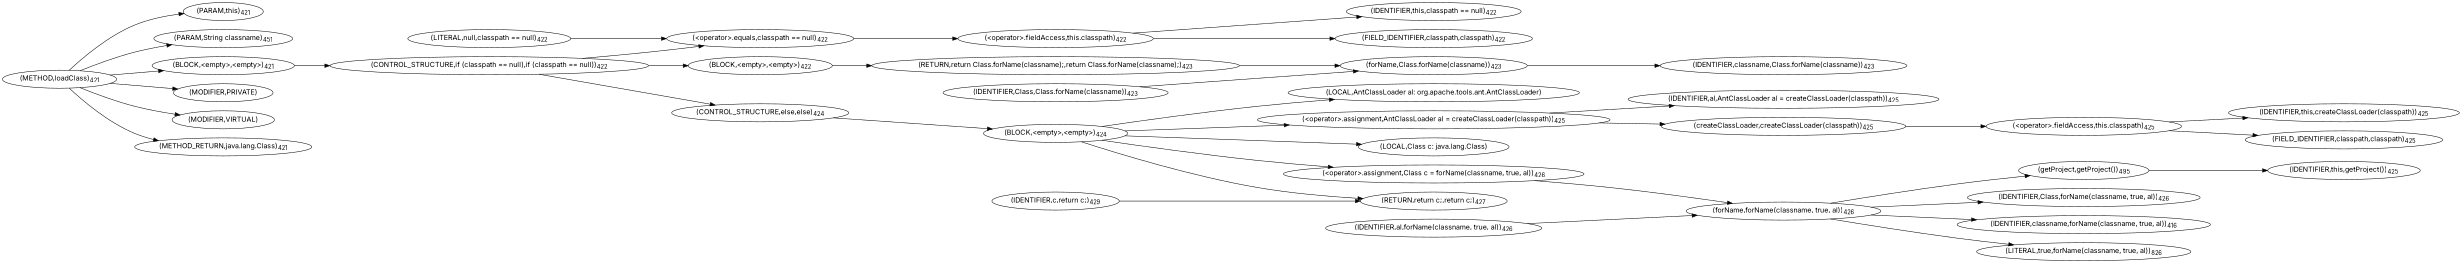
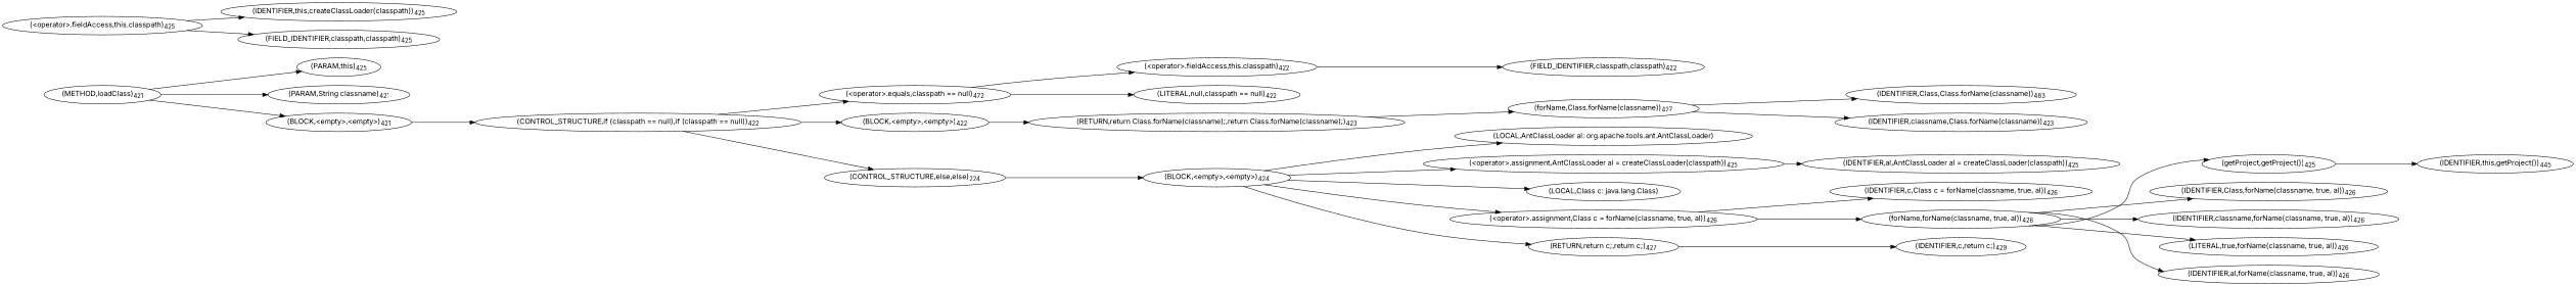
  digraph {
    fontname=Inter
    rankdir=LR
    node [fontname=Inter]
    edge [fontname=Inter]
    n1 [label=<(METHOD,loadClass)<SUB>421</SUB>>]
-   n2 [label=<(PARAM,this)<SUB>421</SUB>>]
-   n3 [label=<(PARAM,String classname)<SUB>451</SUB>>]
+   n2 [label=<(PARAM,this)<SUB>425</SUB>>]
+   n3 [label=<(PARAM,String classname)<SUB>421</SUB>>]
    n4 [label=<(BLOCK,&lt;empty&gt;,&lt;empty&gt;)<SUB>421</SUB>>]
-   n5 [label=<(MODIFIER,PRIVATE)>]
-   n6 [label=<(MODIFIER,VIRTUAL)>]
-   n7 [label=<(METHOD_RETURN,java.lang.Class)<SUB>421</SUB>>]
    n8 [label=<(CONTROL_STRUCTURE,if (classpath == null),if (classpath == null))<SUB>422</SUB>>]
-   n9 [label=<(&lt;operator&gt;.equals,classpath == null)<SUB>422</SUB>>]
+   n9 [label=<(&lt;operator&gt;.equals,classpath == null)<SUB>472</SUB>>]
    n10 [label=<(BLOCK,&lt;empty&gt;,&lt;empty&gt;)<SUB>422</SUB>>]
-   n11 [label=<(CONTROL_STRUCTURE,else,else)<SUB>424</SUB>>]
+   n11 [label=<(CONTROL_STRUCTURE,else,else)<SUB>224</SUB>>]
    n12 [label=<(&lt;operator&gt;.fieldAccess,this.classpath)<SUB>422</SUB>>]
    n13 [label=<(LITERAL,null,classpath == null)<SUB>422</SUB>>]
    n14 [label=<(RETURN,return Class.forName(classname);,return Class.forName(classname);)<SUB>423</SUB>>]
    n15 [label=<(BLOCK,&lt;empty&gt;,&lt;empty&gt;)<SUB>424</SUB>>]
-   n16 [label=<(IDENTIFIER,this,classpath == null)<SUB>422</SUB>>]
    n17 [label=<(FIELD_IDENTIFIER,classpath,classpath)<SUB>422</SUB>>]
-   n18 [label=<(forName,Class.forName(classname))<SUB>423</SUB>>]
-   n19 [label=<(IDENTIFIER,Class,Class.forName(classname))<SUB>423</SUB>>]
+   n18 [label=<(forName,Class.forName(classname))<SUB>427</SUB>>]
+   n19 [label=<(IDENTIFIER,Class,Class.forName(classname))<SUB>483</SUB>>]
    n20 [label=<(IDENTIFIER,classname,Class.forName(classname))<SUB>423</SUB>>]
    n21 [label=<(LOCAL,AntClassLoader al: org.apache.tools.ant.AntClassLoader)>]
    n22 [label=<(&lt;operator&gt;.assignment,AntClassLoader al = createClassLoader(classpath))<SUB>425</SUB>>]
    n23 [label=<(LOCAL,Class c: java.lang.Class)>]
    n24 [label=<(&lt;operator&gt;.assignment,Class c = forName(classname, true, al))<SUB>426</SUB>>]
    n25 [label=<(RETURN,return c;,return c;)<SUB>427</SUB>>]
    n26 [label=<(IDENTIFIER,al,AntClassLoader al = createClassLoader(classpath))<SUB>425</SUB>>]
-   n27 [label=<(createClassLoader,createClassLoader(classpath))<SUB>425</SUB>>]
+   n28 [label=<(IDENTIFIER,c,Class c = forName(classname, true, al))<SUB>426</SUB>>]
    n29 [label=<(forName,forName(classname, true, al))<SUB>426</SUB>>]
    n30 [label=<(IDENTIFIER,c,return c;)<SUB>429</SUB>>]
    n31 [label=<(&lt;operator&gt;.fieldAccess,this.classpath)<SUB>425</SUB>>]
-   n32 [label=<(getProject,getProject())<SUB>495</SUB>>]
-   n33 [label=<(IDENTIFIER,this,getProject())<SUB>425</SUB>>]
+   n32 [label=<(getProject,getProject())<SUB>425</SUB>>]
+   n33 [label=<(IDENTIFIER,this,getProject())<SUB>445</SUB>>]
    n34 [label=<(IDENTIFIER,this,createClassLoader(classpath))<SUB>425</SUB>>]
    n35 [label=<(FIELD_IDENTIFIER,classpath,classpath)<SUB>425</SUB>>]
    n36 [label=<(IDENTIFIER,Class,forName(classname, true, al))<SUB>426</SUB>>]
-   n37 [label=<(IDENTIFIER,classname,forName(classname, true, al))<SUB>416</SUB>>]
-   n38 [label=<(LITERAL,true,forName(classname, true, al))<SUB>826</SUB>>]
+   n37 [label=<(IDENTIFIER,classname,forName(classname, true, al))<SUB>426</SUB>>]
+   n38 [label=<(LITERAL,true,forName(classname, true, al))<SUB>426</SUB>>]
    n39 [label=<(IDENTIFIER,al,forName(classname, true, al))<SUB>426</SUB>>]
    n1 -> n2
    n1 -> n3
    n1 -> n4
-   n1 -> n5
-   n1 -> n6
-   n1 -> n7
    n4 -> n8
    n8 -> n9
    n8 -> n10
    n8 -> n11
    n9 -> n12
-   n13 -> n9
+   n9 -> n13
    n10 -> n14
    n11 -> n15
-   n12 -> n16
    n12 -> n17
    n14 -> n18
    n15 -> n21
    n15 -> n22
    n15 -> n23
    n15 -> n24
    n15 -> n25
-   n19 -> n18
+   n18 -> n19
    n18 -> n20
    n22 -> n26
-   n22 -> n27
+   n24 -> n28
    n24 -> n29
-   n30 -> n25
-   n27 -> n31
+   n25 -> n30
    n29 -> n32
    n29 -> n36
    n29 -> n37
    n29 -> n38
-   n39 -> n29
+   n29 -> n39
    n31 -> n34
    n31 -> n35
    n32 -> n33
  }
